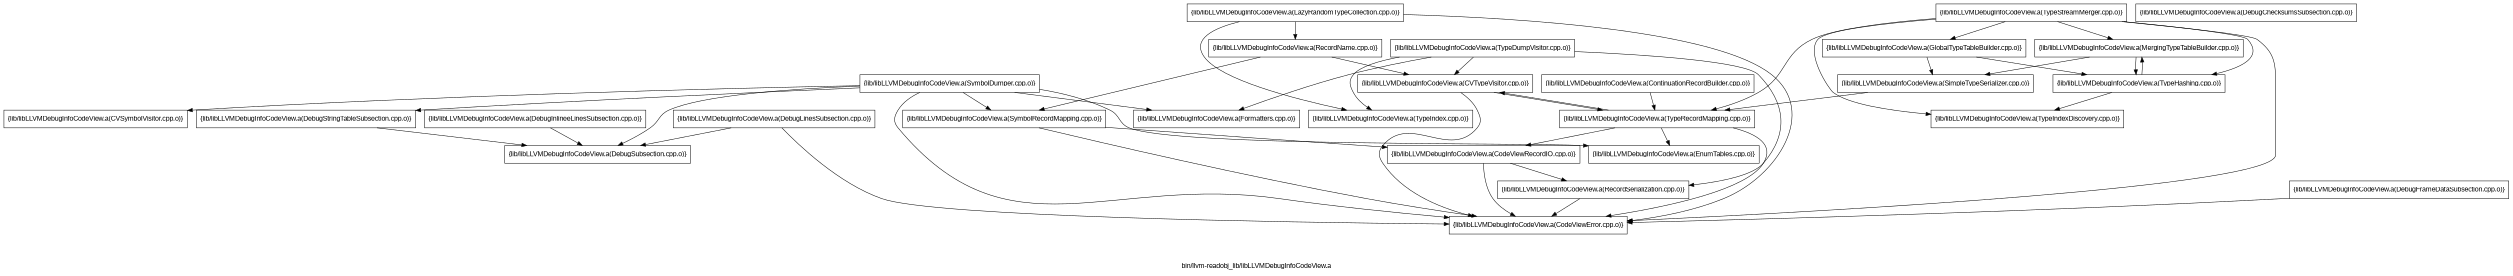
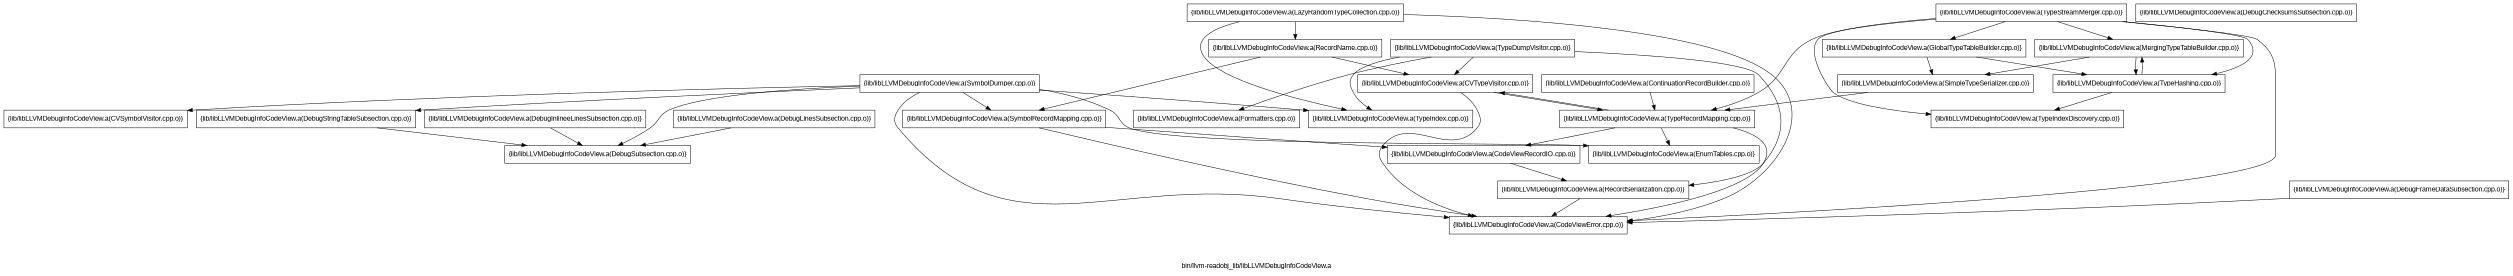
  digraph {
    fontname="Liberation Sans"
    label="bin/llvm-readobj_lib/libLLVMDebugInfoCodeView.a"
    rankdir=TB
    node [fontname="Liberation Sans" group=0 shape=box]
    edge [fontname="Liberation Sans"]
    n1 [label="{lib/libLLVMDebugInfoCodeView.a(CodeViewError.cpp.o)}"]
    n2 [label="{lib/libLLVMDebugInfoCodeView.a(CVTypeVisitor.cpp.o)}"]
    n3 [label="{lib/libLLVMDebugInfoCodeView.a(TypeRecordMapping.cpp.o)}"]
    n4 [label="{lib/libLLVMDebugInfoCodeView.a(EnumTables.cpp.o)}"]
    n5 [label="{lib/libLLVMDebugInfoCodeView.a(CodeViewRecordIO.cpp.o)}"]
    n6 [label="{lib/libLLVMDebugInfoCodeView.a(RecordSerialization.cpp.o)}"]
    n7 [label="{lib/libLLVMDebugInfoCodeView.a(DebugChecksumsSubsection.cpp.o)}"]
    n8 [label="{lib/libLLVMDebugInfoCodeView.a(DebugFrameDataSubsection.cpp.o)}"]
    n9 [label="{lib/libLLVMDebugInfoCodeView.a(DebugInlineeLinesSubsection.cpp.o)}"]
    n10 [label="{lib/libLLVMDebugInfoCodeView.a(DebugSubsection.cpp.o)}"]
    n11 [label="{lib/libLLVMDebugInfoCodeView.a(DebugLinesSubsection.cpp.o)}"]
    n12 [label="{lib/libLLVMDebugInfoCodeView.a(DebugStringTableSubsection.cpp.o)}"]
    n13 [label="{lib/libLLVMDebugInfoCodeView.a(LazyRandomTypeCollection.cpp.o)}"]
    n14 [label="{lib/libLLVMDebugInfoCodeView.a(RecordName.cpp.o)}"]
    n15 [label="{lib/libLLVMDebugInfoCodeView.a(TypeIndex.cpp.o)}"]
    n16 [label="{lib/libLLVMDebugInfoCodeView.a(SymbolRecordMapping.cpp.o)}"]
    n17 [label="{lib/libLLVMDebugInfoCodeView.a(SymbolDumper.cpp.o)}"]
    n18 [label="{lib/libLLVMDebugInfoCodeView.a(CVSymbolVisitor.cpp.o)}"]
    n19 [label="{lib/libLLVMDebugInfoCodeView.a(TypeHashing.cpp.o)}"]
    n20 [label="{lib/libLLVMDebugInfoCodeView.a(MergingTypeTableBuilder.cpp.o)}"]
    n21 [label="{lib/libLLVMDebugInfoCodeView.a(TypeIndexDiscovery.cpp.o)}"]
    n22 [label="{lib/libLLVMDebugInfoCodeView.a(SimpleTypeSerializer.cpp.o)}"]
    n23 [label="{lib/libLLVMDebugInfoCodeView.a(TypeStreamMerger.cpp.o)}"]
    n24 [label="{lib/libLLVMDebugInfoCodeView.a(GlobalTypeTableBuilder.cpp.o)}"]
    n25 [label="{lib/libLLVMDebugInfoCodeView.a(ContinuationRecordBuilder.cpp.o)}"]
    n26 [label="{lib/libLLVMDebugInfoCodeView.a(TypeDumpVisitor.cpp.o)}"]
    n27 [label="{lib/libLLVMDebugInfoCodeView.a(Formatters.cpp.o)}"]
    n2 -> n1
    n2 -> n3
    n3 -> n1
    n3 -> n2
    n3 -> n4
    n3 -> n5
-   n5 -> n1
    n5 -> n6
    n6 -> n1
    n8 -> n1
    n9 -> n10
-   n11 -> n1
    n11 -> n10
    n12 -> n10
    n13 -> n1
    n13 -> n14
    n13 -> n15
    n14 -> n2
    n14 -> n16
    n16 -> n1
    n16 -> n5
    n17 -> n1
    n17 -> n4
    n17 -> n10
    n17 -> n12
-   n17 -> n27
+   n17 -> n15
    n17 -> n16
    n17 -> n18
    n19 -> n20
    n19 -> n21
    n20 -> n19
    n20 -> n22
    n22 -> n3
    n23 -> n1
    n23 -> n3
    n23 -> n19
    n23 -> n20
    n23 -> n21
    n23 -> n24
    n24 -> n19
    n24 -> n22
    n25 -> n3
    n26 -> n2
    n26 -> n6
    n26 -> n15
    n26 -> n27
  }
